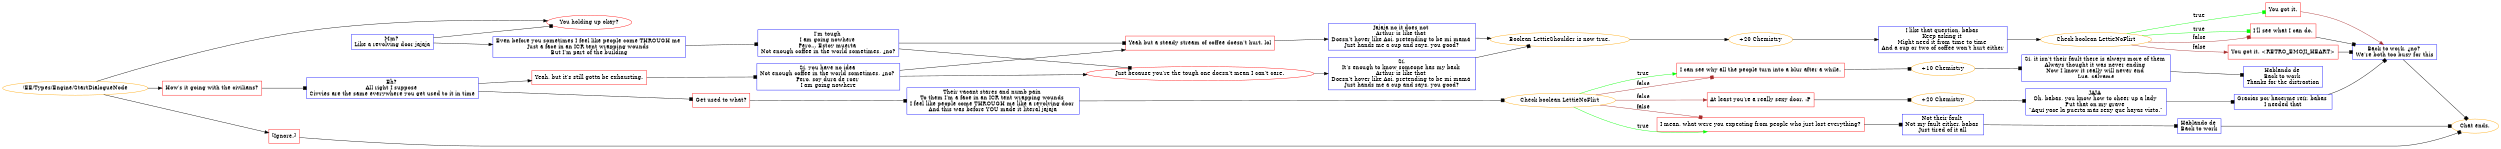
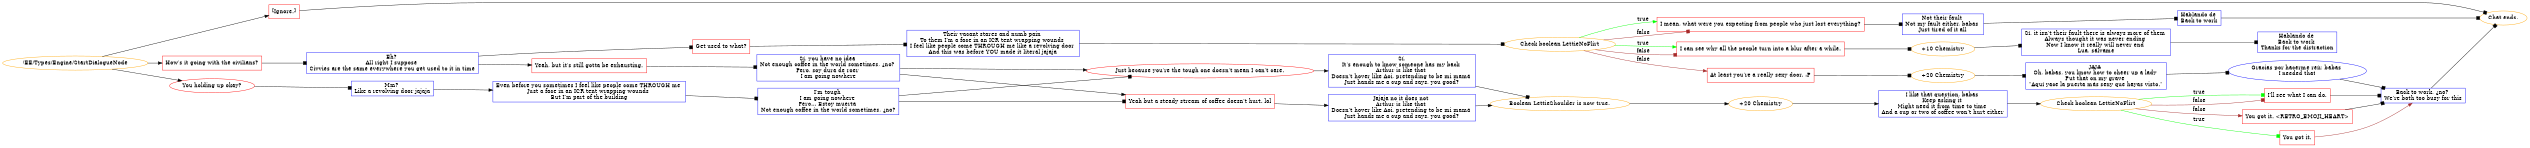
  digraph {
    rankdir=LR
    node [color=blue shape=box]
    edge [arrowhead=box]
    n1 [color=orange label="/EE/Types/Engine/StartDialogueNode" shape=""]
    n2 [color=red label="You holding up okay?" shape=ellipse]
    n3 [color=red label="How's it going with the civilians?"]
    n4 [color=red label="[Ignore.]"]
    n5 [label="Mm? \nLike a revolving door jajaja"]
    n6 [label="Eh? \nAll right I suppose \nCivvies are the same everywhere you get used to it in time"]
    "Chat ends." [color=orange shape=""]
    n8 [label="Even before you sometimes I feel like people come THROUGH me \nJust a face in an ICR tent wrapping wounds \nBut I'm part of the building"]
    n9 [color=red label="Yeah, but it's still gotta be exhausting."]
    n10 [color=red label="Get used to what?"]
    n11 [label="I'm tough \nI am going nowhere \nPero... Estoy muerta \nNot enough coffee in the world sometimes, ¿no?"]
    n12 [label="Sí, you have no idea \nNot enough coffee in the world sometimes, ¿no? \nPero, soy dura de roer \nI am going nowhere"]
    n13 [label="Their vacant stares and numb pain \nTo them I'm a face in an ICR tent wrapping wounds \nI feel like people come THROUGH me like a revolving door \nAnd this was before YOU made it literal jajaja"]
    n14 [color=red label="Just because you're the tough one doesn't mean I can't care." shape=ellipse]
    n15 [color=red label="Yeah but a steady stream of coffee doesn't hurt. lol"]
    n16 [color=orange label="Check boolean LettieNoFlirt" shape=""]
    n17 [label="Sí,\nIt's enough to know someone has my back \nArthur is like that \nDoesn't hover like Aoi, pretending to be mi mamá \nJust hands me a cup and says, you good?"]
    n18 [label="Jajaja no it does not \nArthur is like that \nDoesn't hover like Aoi, pretending to be mi mamá \nJust hands me a cup and says, you good?"]
    n19 [color=red label="I mean, what were you expecting from people who just lost everything?"]
    n20 [color=red label="I can see why all the people turn into a blur after a while."]
    n21 [color=red label="At least you're a really sexy door. :P"]
    n22 [color=orange label="Boolean LettieShoulder is now true." shape=""]
    n23 [label="Not their fault \nNot my fault either, babas \nJust tired of it all"]
    n24 [color=orange label="+10 Chemistry" shape=""]
    n25 [color=orange label="+20 Chemistry" shape=""]
    n26 [color=orange label="+20 Chemistry" shape=""]
    n27 [label="Hablando de \nBack to work"]
    n28 [label="Sí, it isn't their fault there is always more of them \nAlways thought it was never ending \nNow I know it really will never end \nLua, sálvame"]
    n29 [label="JAJA \nOh, babas, you know how to cheer up a lady \nPut that on my grave \n\"Aquí yace la puerta más sexy que hayas visto.\""]
    n30 [label="I like that question, babas \nKeep asking it \nMight need it from time to time \nAnd a cup or two of coffee won't hurt either"]
    n31 [label="Hablando de \nBack to work \nThanks for the distraction"]
-   n32 [label="Gracias por hacerme reír, babas \nI needed that"]
+   n32 [label="Gracias por hacerme reír, babas \nI needed that" shape=ellipse]
    n33 [color=orange label="Check boolean LettieNoFlirt" shape=""]
    n34 [label="Back to work, ¿no? \nWe're both too busy for this"]
    n35 [color=red label="You got it."]
    n36 [color=red label="I'll see what I can do."]
    n37 [color=red label="You got it. <RETRO_EMOJI_HEART>"]
    n1 -> n2 [arrowhead=normal]
    n1 -> n3 [arrowhead=normal]
    n1 -> n4 [arrowhead=normal]
-   n5 -> n2
+   n2 -> n5
    n3 -> n6
    n4 -> "Chat ends."
    n5 -> n8 [arrowhead=normal]
    n6 -> n9 [arrowhead=normal]
    n6 -> n10
    n8 -> n11
    n9 -> n12
    n10 -> n13
    n11 -> n14
    n11 -> n15
    n12 -> n14 [arrowhead=normal]
    n12 -> n15 [arrowhead=normal]
    n13 -> n16
    n14 -> n17 [arrowhead=normal]
    n15 -> n18 [arrowhead=normal]
    n16 -> n19 [arrowhead=normal color=green label=true]
    n16 -> n19 [color=brown label=false]
    n16 -> n20 [arrowhead=normal color=green label=true]
    n16 -> n20 [color=brown label=false]
    n16 -> n21 [arrowhead=normal color=brown label=false]
    n17 -> n22
    n18 -> n22 [arrowhead=normal]
    n19 -> n23
    n20 -> n24
    n21 -> n25
    n22 -> n26 [arrowhead=normal]
    n23 -> n27
    n24 -> n28
    n25 -> n29
    n26 -> n30 [arrowhead=normal]
    n27 -> "Chat ends."
    n28 -> n31
    n29 -> n32
    n30 -> n33 [arrowhead=normal]
    n32 -> n34
    n33 -> n35 [color=green label=true]
    n33 -> n36 [color=green label=true]
    n33 -> n36 [color=brown label=false]
    n33 -> n37 [arrowhead=normal color=brown label=false]
    n34 -> "Chat ends."
    n35 -> n34 [arrowhead=normal color=brown]
    n36 -> n34
    n37 -> n34
  }
